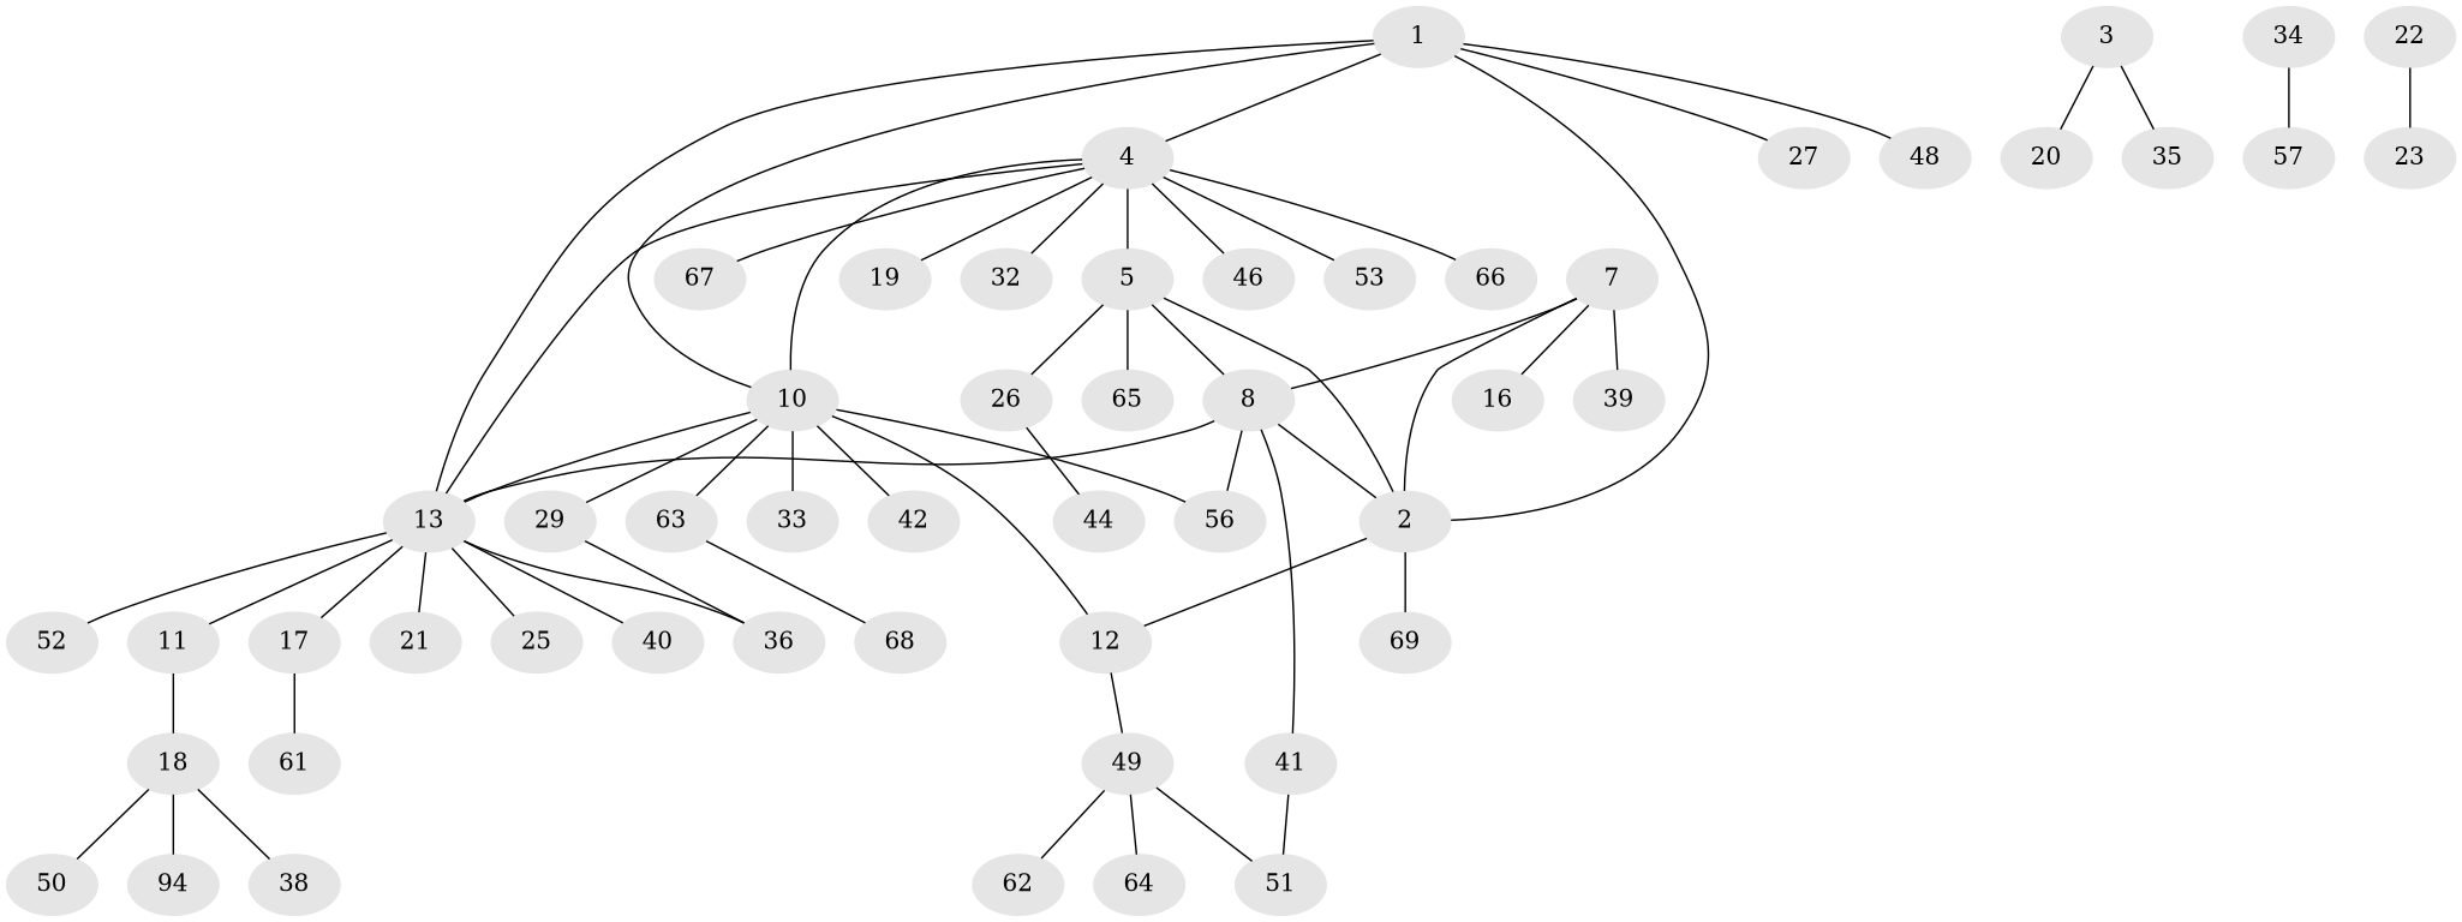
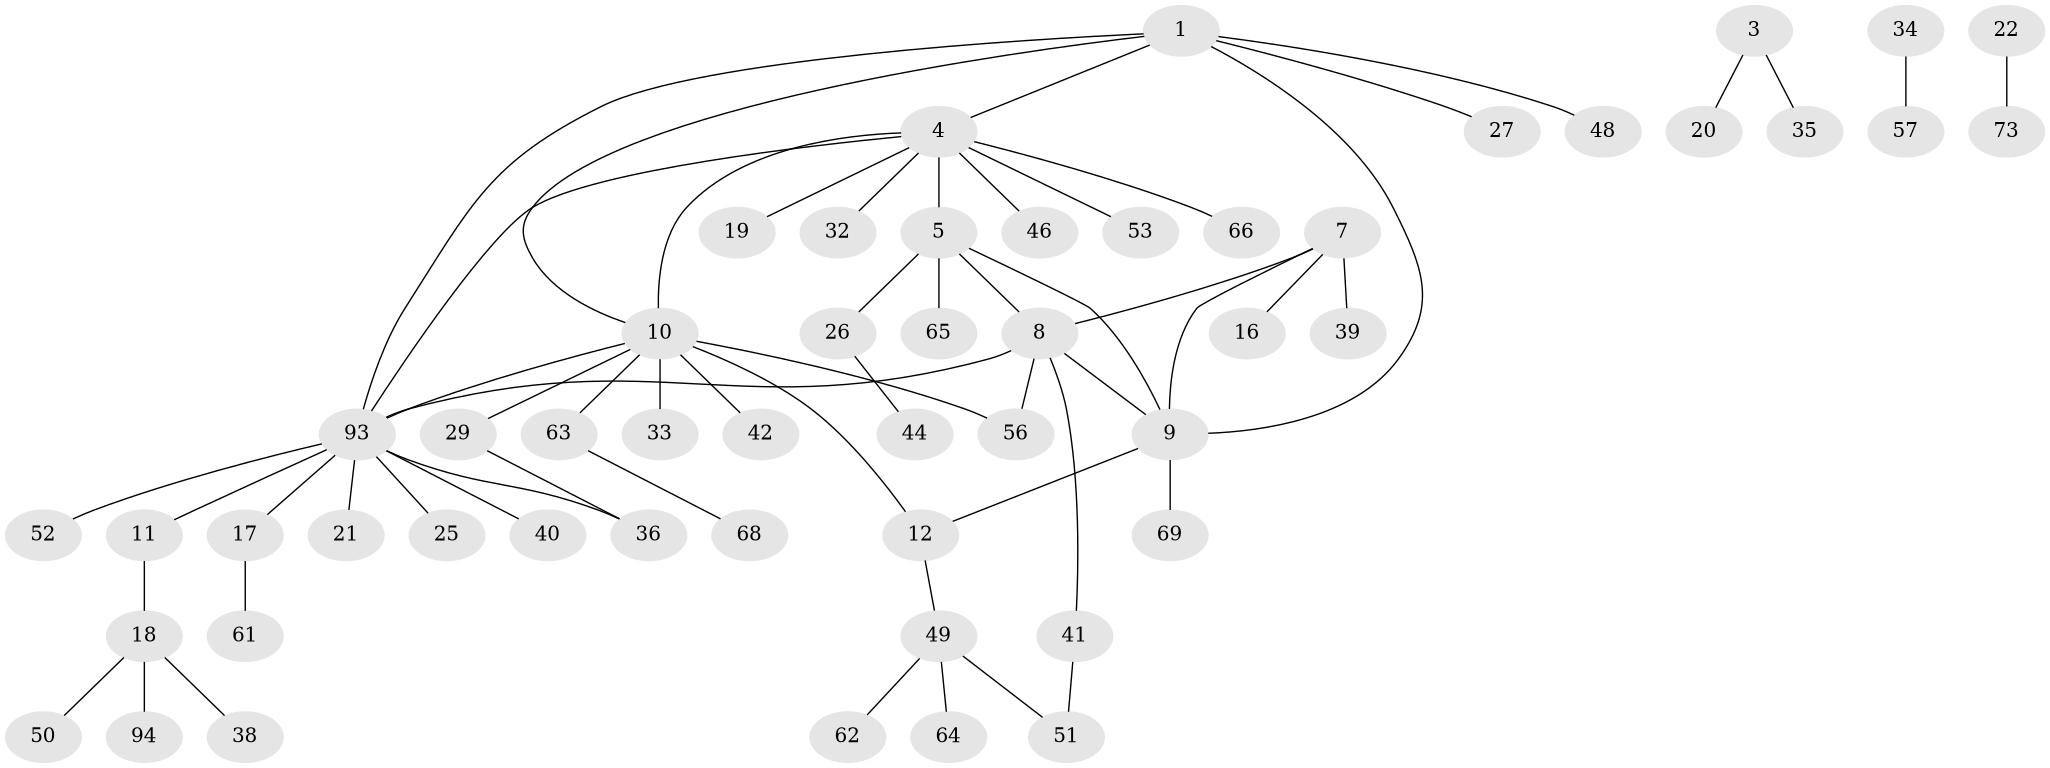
  graph {
    node [color=gray90 style=filled]
    1 [super="+2"]
    4 [super="+6"]
-   9 [super="+59" label=2]
+   9 [super="+59"]
    10 [super="+11"]
-   13 [super="+14"]
+   13 [super="+14" label=93]
    27
    48
    3 [super="+31"]
    20
    35
    5 [super="+58"]
    19
    32
    46
    53
    66
-   67
    12
    69
    56
    29
    33
    42 [super="+55"]
    63
    n25 [label=11]
    17 [super="+47"]
    21
    25
    36 [super="+37"]
    40
    52
    34
    57
    8 [super="+43"]
    26
    65
    41 [super="+60"]
    22
-   23
+   23 [label=73]
    44
    7 [super="+28"]
    16
    39
    51
    49 [super="+54"]
    68
    62
    64
    18 [super="+45"]
    61
    n51 [label=94 super="+30"]
    38
    50
    1 -- 4
    1 -- 9
    1 -- 10
    1 -- 13
    1 -- 27
    1 -- 48
    4 -- 10
    4 -- 13
    4 -- 5 [weight=2]
    4 -- 19
    4 -- 32
    4 -- 46
    4 -- 53
    4 -- 66
-   4 -- 67
    9 -- 12
    9 -- 69
    10 -- 13
    10 -- 12 [weight=2]
    10 -- 56
    10 -- 29
    10 -- 33
    10 -- 42
    10 -- 63
    13 -- n25 [weight=2]
    13 -- 17
    13 -- 21
    13 -- 25
    13 -- 36
    13 -- 40
    13 -- 52
    3 -- 20
    3 -- 35
    5 -- 9
    5 -- 8
    5 -- 26
    5 -- 65
    12 -- 49
    29 -- 36
    63 -- 68
    n25 -- 18
    17 -- 61
    34 -- 57
    8 -- 9
    8 -- 13
    8 -- 56
    8 -- 41
    26 -- 44
    41 -- 51
    22 -- 23
    7 -- 9
    7 -- 8
    7 -- 16
    7 -- 39
    49 -- 51
    49 -- 62
    49 -- 64
    18 -- n51
    18 -- 38
    18 -- 50
  }
